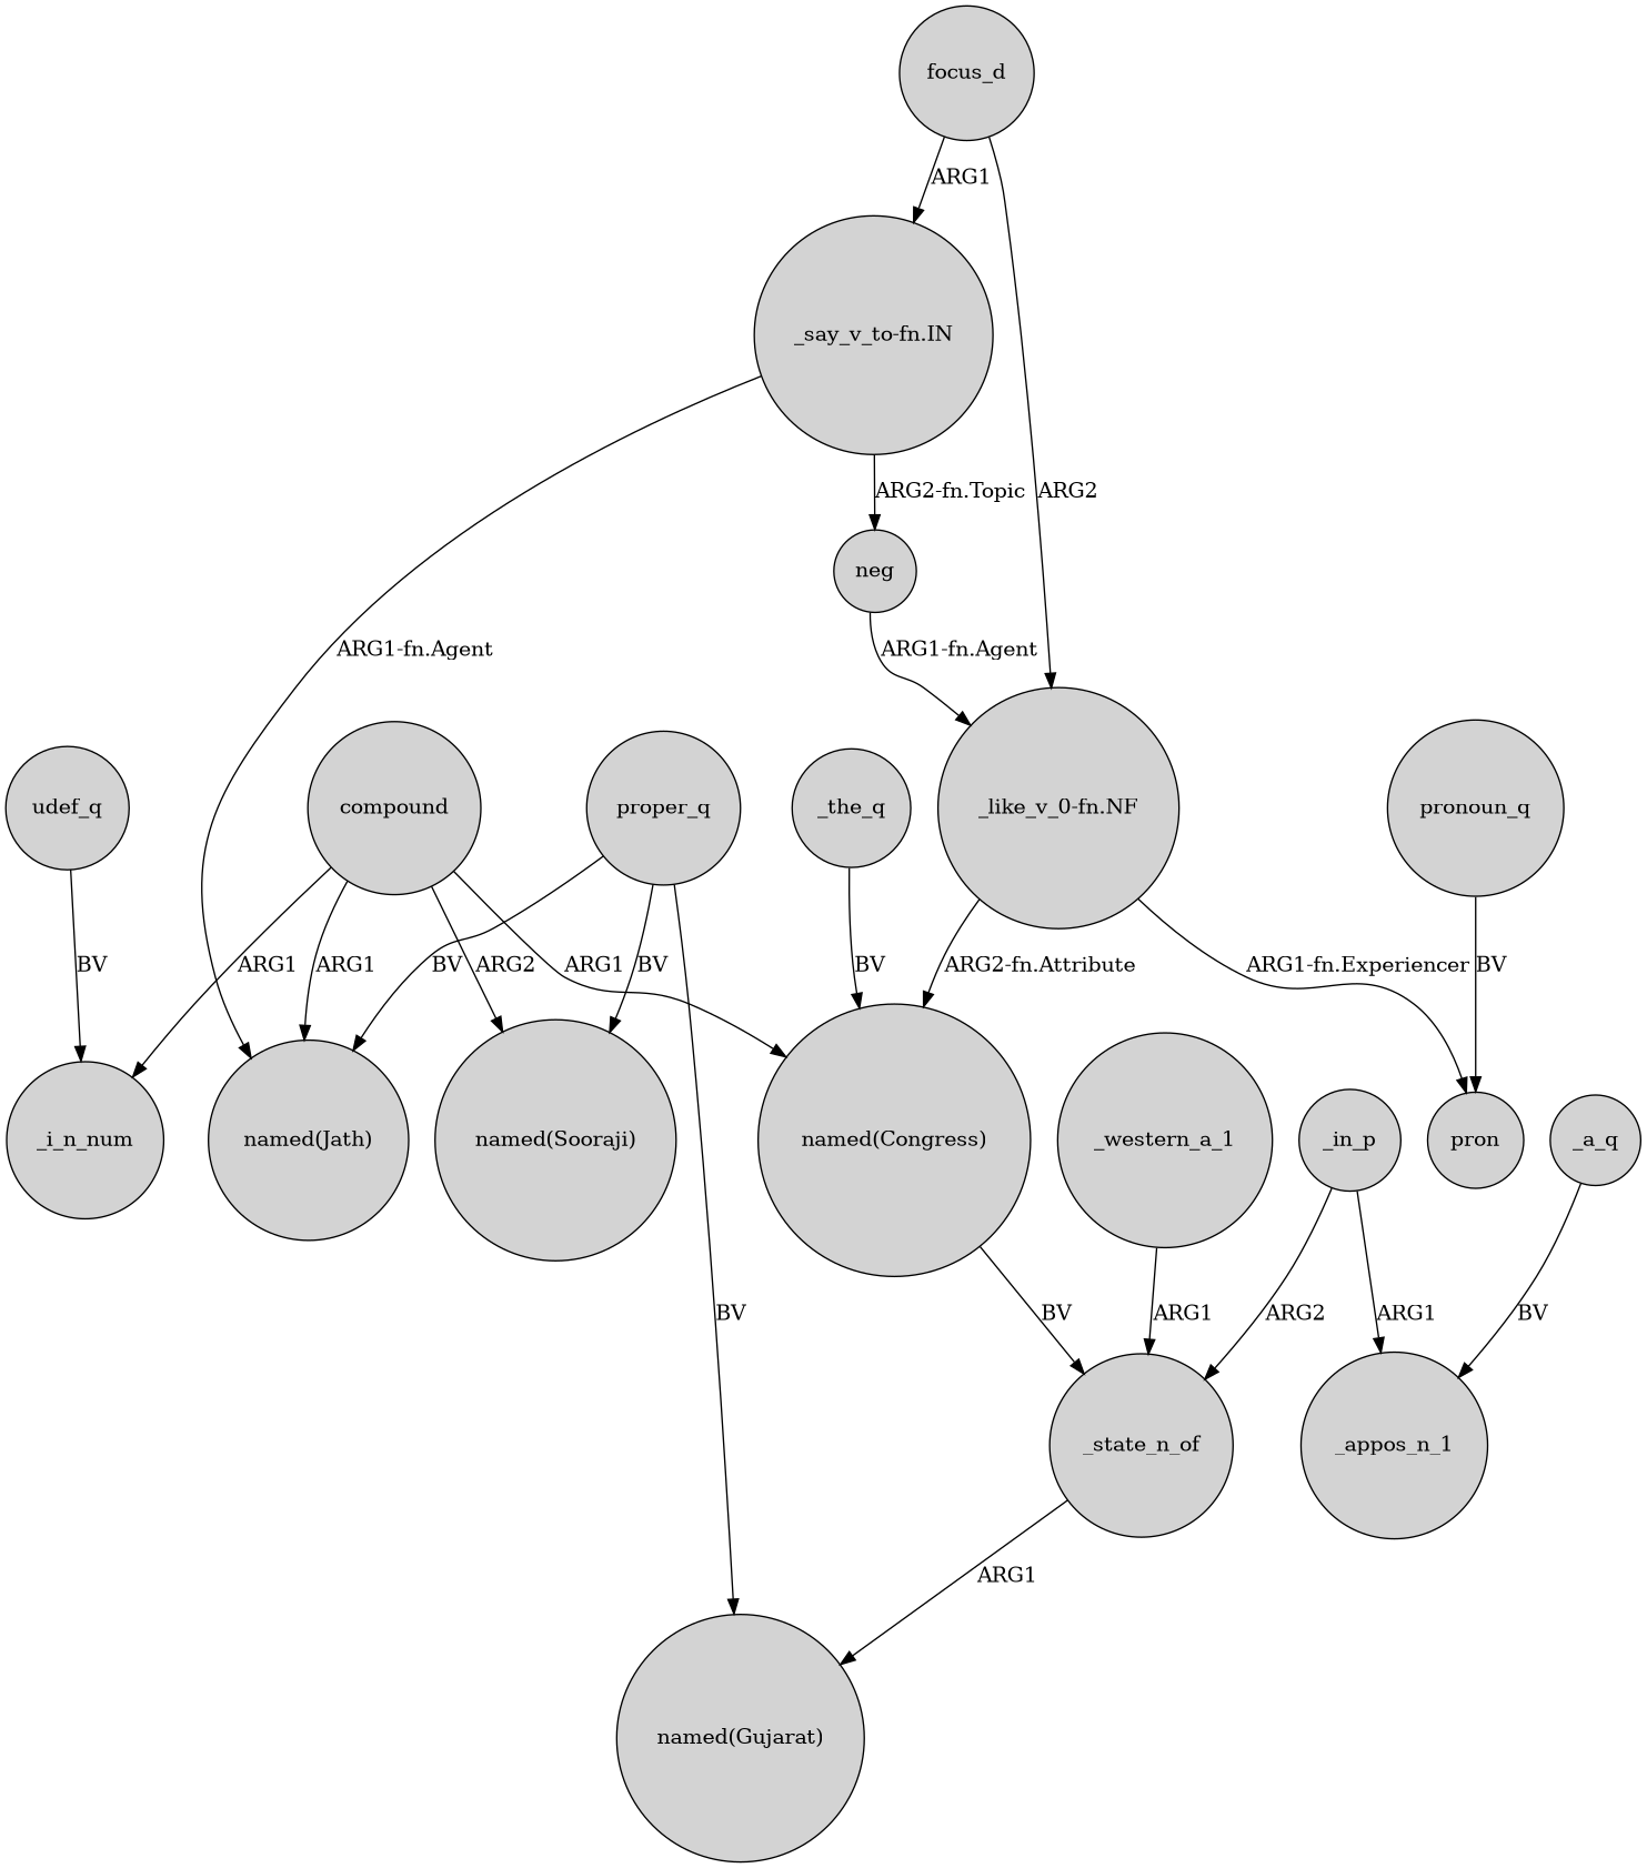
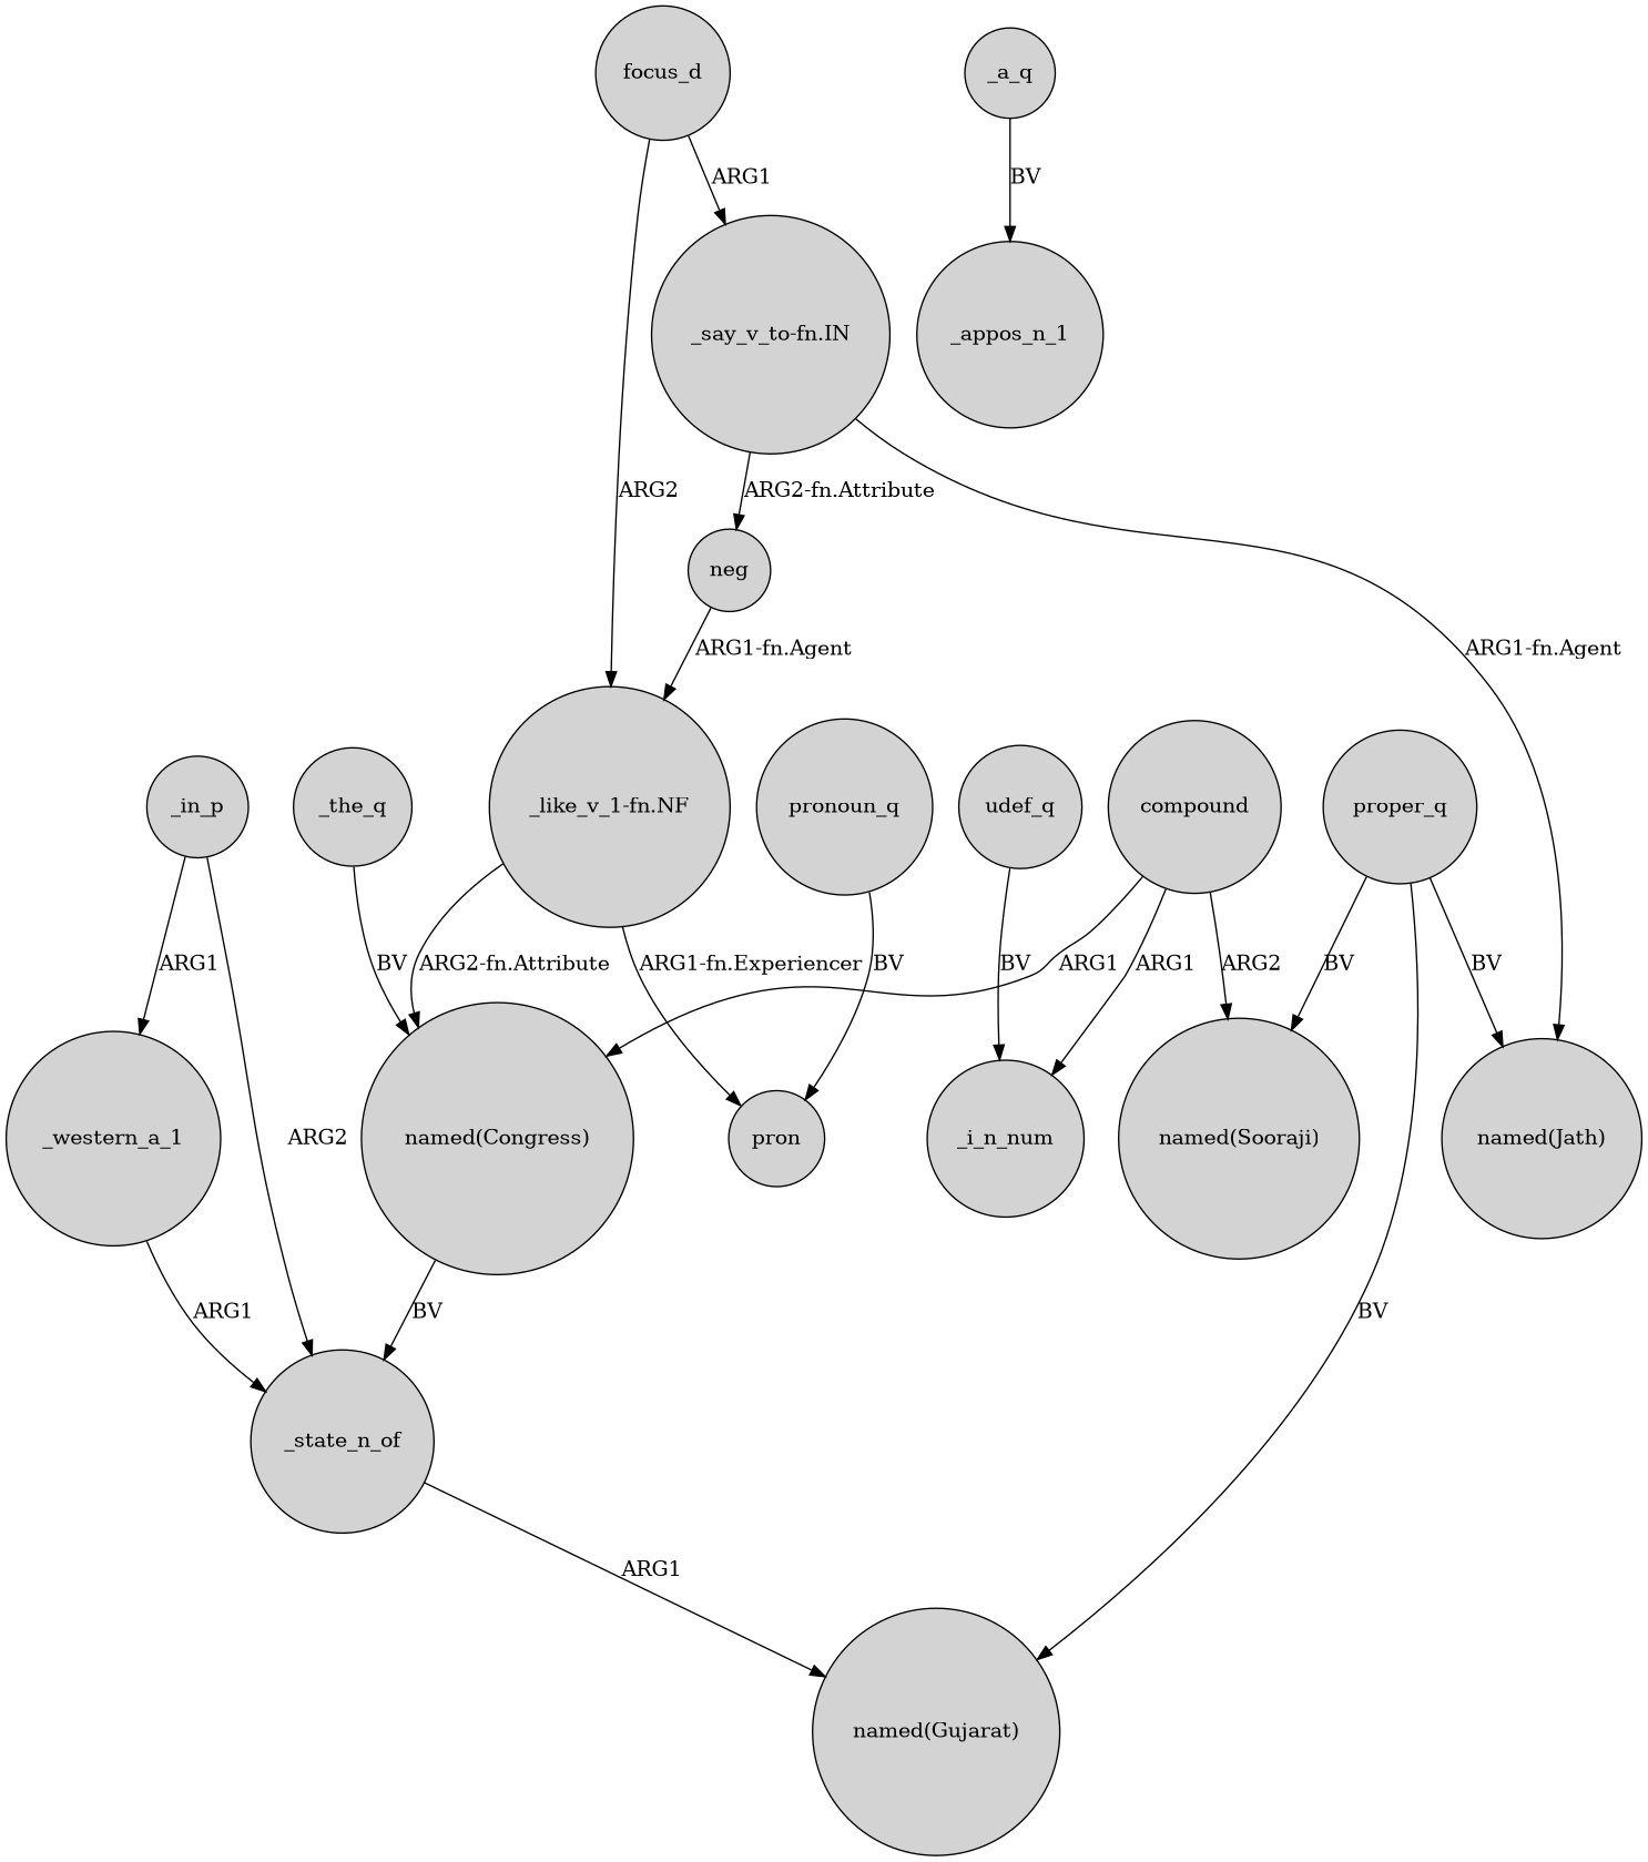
  digraph {
    node [shape=circle style=filled]
    compound
    _i_n_num
    "named(Jath)"
    "named(Congress)"
    "named(Sooraji)"
    _state_n_of
    proper_q
    "named(Gujarat)"
    n9 [label=_appos_n_1]
-   "_like_v_1-fn.NF" [label="_like_v_0-fn.NF"]
+   "_like_v_1-fn.NF"
    pron
    _western_a_1
    _in_p
    _the_q
    _a_q
    focus_d
    "_say_v_to-fn.IN"
    neg
    udef_q
    pronoun_q
    compound -> _i_n_num [label=ARG1]
-   compound -> "named(Jath)" [label=ARG1]
    compound -> "named(Congress)" [label=ARG1]
    compound -> "named(Sooraji)" [label=ARG2]
    "named(Congress)" -> _state_n_of [label=BV]
    _state_n_of -> "named(Gujarat)" [label=ARG1]
    proper_q -> "named(Jath)" [label=BV]
    proper_q -> "named(Sooraji)" [label=BV]
    proper_q -> "named(Gujarat)" [label=BV]
    "_like_v_1-fn.NF" -> "named(Congress)" [label="ARG2-fn.Attribute"]
    "_like_v_1-fn.NF" -> pron [label="ARG1-fn.Experiencer"]
    _western_a_1 -> _state_n_of [label=ARG1]
    _in_p -> _state_n_of [label=ARG2]
-   _in_p -> n9 [label=ARG1]
+   _in_p -> _western_a_1 [label=ARG1]
    _the_q -> "named(Congress)" [label=BV]
    _a_q -> n9 [label=BV]
    focus_d -> "_like_v_1-fn.NF" [label=ARG2]
    focus_d -> "_say_v_to-fn.IN" [label=ARG1]
    "_say_v_to-fn.IN" -> "named(Jath)" [label="ARG1-fn.Agent"]
-   "_say_v_to-fn.IN" -> neg [label="ARG2-fn.Topic"]
+   "_say_v_to-fn.IN" -> neg [label="ARG2-fn.Attribute"]
    neg -> "_like_v_1-fn.NF" [label="ARG1-fn.Agent"]
    udef_q -> _i_n_num [label=BV]
    pronoun_q -> pron [label=BV]
  }
